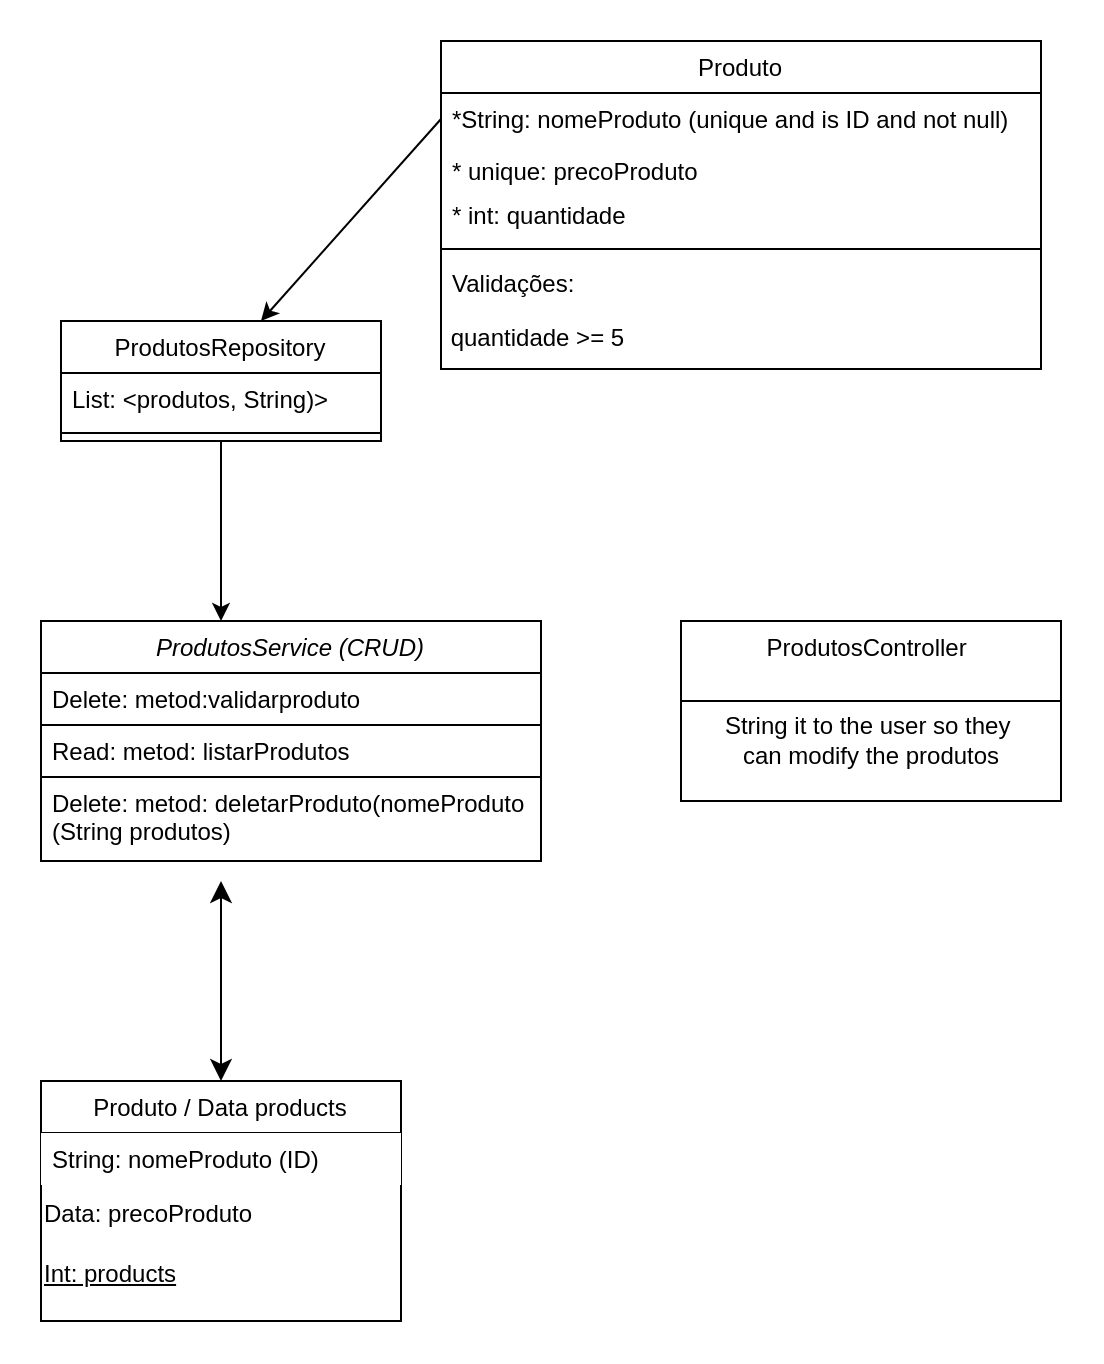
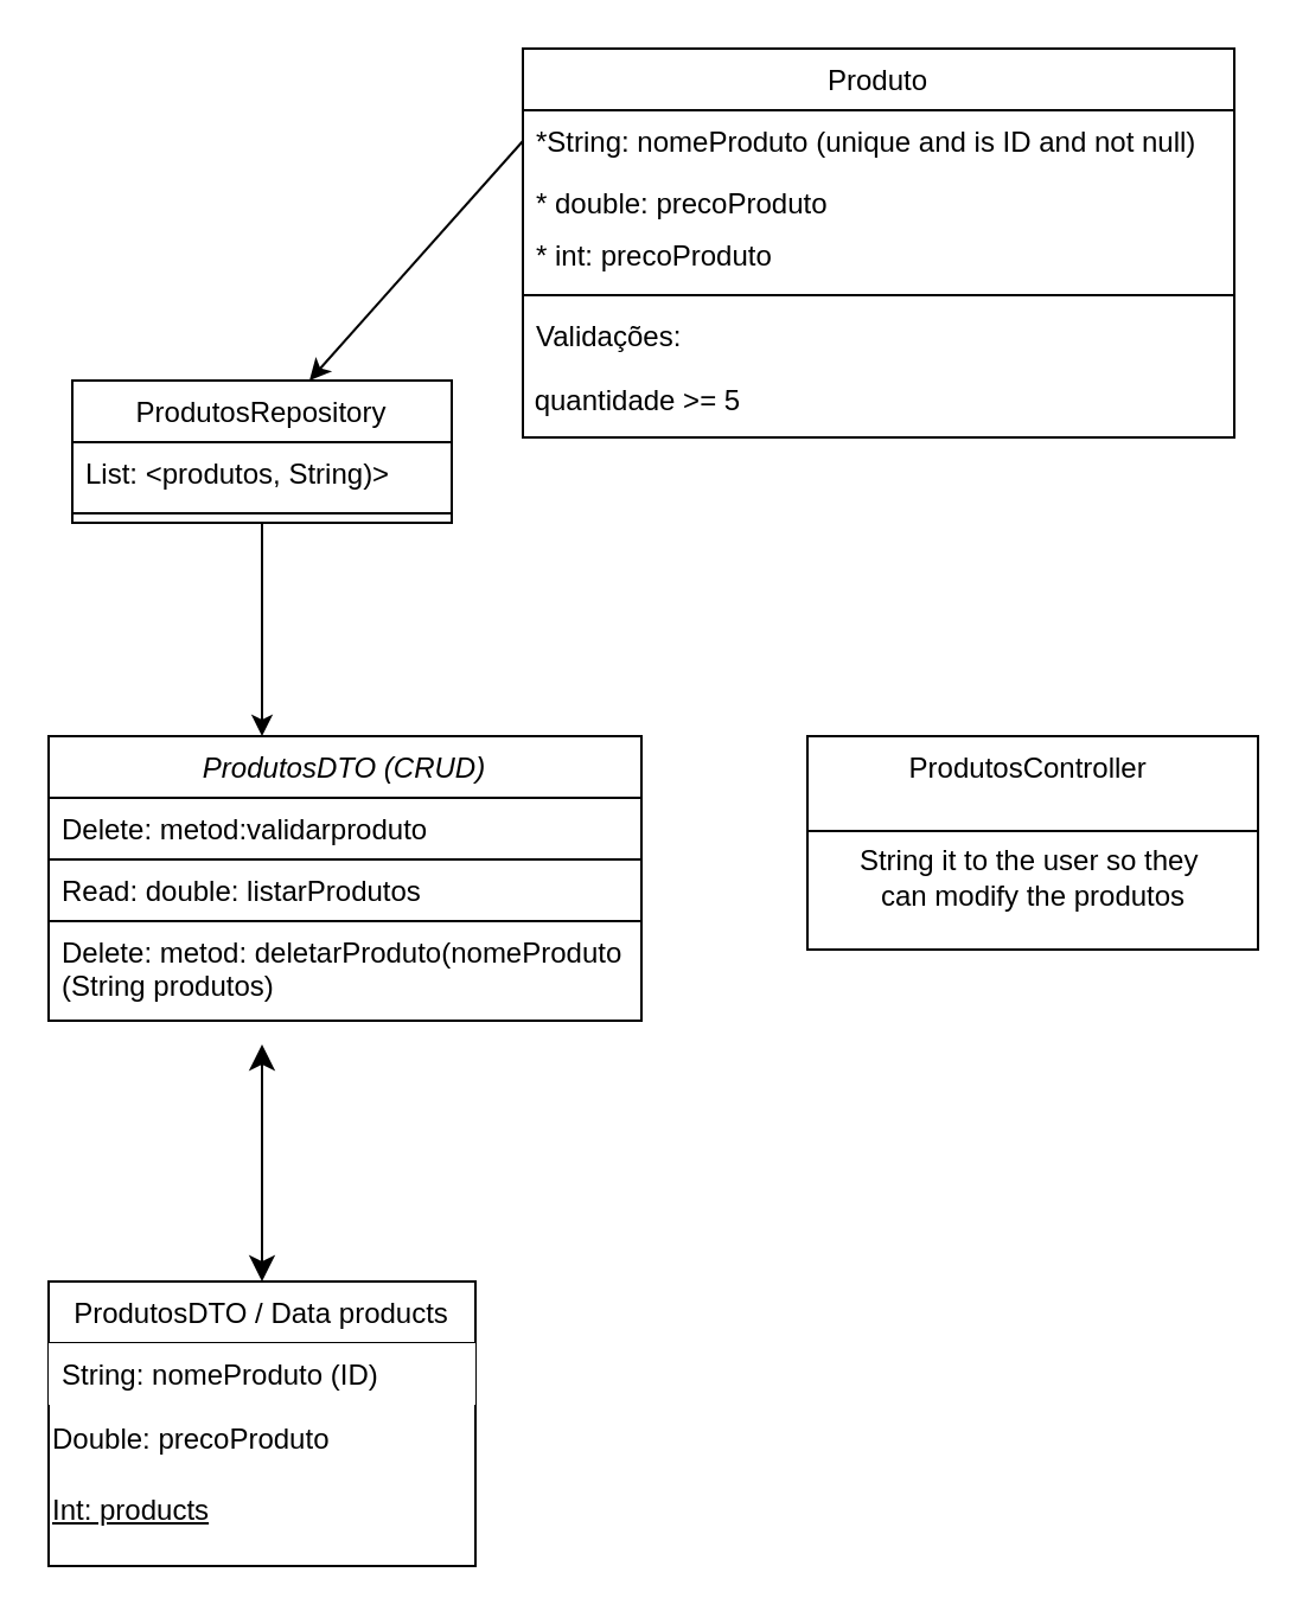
  <mxCell id="0" />
  <mxCell id="1" parent="0" />
  <mxCell id="2" value="Produto" style="swimlane;fontStyle=0;align=center;verticalAlign=top;childLayout=stackLayout;horizontal=1;startSize=26;horizontalStack=0;resizeParent=1;resizeLast=0;collapsible=1;marginBottom=0;rounded=0;shadow=0;strokeWidth=1;" parent="1" vertex="1"><mxGeometry x="220" y="20" width="300" height="164" as="geometry"><mxRectangle x="508" y="120" width="160" height="26" as="alternateBounds" /></mxGeometry></mxCell>
  <mxCell id="3" value="*String: nomeProduto (unique and is ID and not null)" style="text;align=left;verticalAlign=top;spacingLeft=4;spacingRight=4;overflow=hidden;rotatable=0;points=[[0,0.5],[1,0.5]];portConstraint=eastwest;" parent="2" vertex="1"><mxGeometry y="26" width="300" height="26" as="geometry" /></mxCell>
- <mxCell id="4" value="* unique: precoProduto" style="text;align=left;verticalAlign=top;spacingLeft=4;spacingRight=4;overflow=hidden;rotatable=0;points=[[0,0.5],[1,0.5]];portConstraint=eastwest;rounded=0;shadow=0;html=0;" parent="2" vertex="1"><mxGeometry y="52" width="300" height="22" as="geometry" /></mxCell>
- <mxCell id="5" value="* int: quantidade" style="text;align=left;verticalAlign=top;spacingLeft=4;spacingRight=4;overflow=hidden;rotatable=0;points=[[0,0.5],[1,0.5]];portConstraint=eastwest;rounded=0;shadow=0;html=0;" parent="2" vertex="1"><mxGeometry y="74" width="300" height="26" as="geometry" /></mxCell>
+ <mxCell id="4" value="* double: precoProduto" style="text;align=left;verticalAlign=top;spacingLeft=4;spacingRight=4;overflow=hidden;rotatable=0;points=[[0,0.5],[1,0.5]];portConstraint=eastwest;rounded=0;shadow=0;html=0;" parent="2" vertex="1"><mxGeometry y="52" width="300" height="22" as="geometry" /></mxCell>
+ <mxCell id="5" value="* int: precoProduto" style="text;align=left;verticalAlign=top;spacingLeft=4;spacingRight=4;overflow=hidden;rotatable=0;points=[[0,0.5],[1,0.5]];portConstraint=eastwest;rounded=0;shadow=0;html=0;" parent="2" vertex="1"><mxGeometry y="74" width="300" height="26" as="geometry" /></mxCell>
  <mxCell id="6" value="" style="line;html=1;strokeWidth=1;align=left;verticalAlign=middle;spacingTop=-1;spacingLeft=3;spacingRight=3;rotatable=0;labelPosition=right;points=[];portConstraint=eastwest;" parent="2" vertex="1"><mxGeometry y="100" width="300" height="8" as="geometry" /></mxCell>
  <mxCell id="7" value="Validações:" style="text;align=left;verticalAlign=top;spacingLeft=4;spacingRight=4;overflow=hidden;rotatable=0;points=[[0,0.5],[1,0.5]];portConstraint=eastwest;" parent="2" vertex="1"><mxGeometry y="108" width="300" height="26" as="geometry" /></mxCell>
  <mxCell id="8" value="&amp;nbsp;quantidade &amp;gt;= 5" style="text;html=1;align=left;verticalAlign=middle;resizable=0;points=[];autosize=1;strokeColor=none;fillColor=none;" parent="2" vertex="1"><mxGeometry y="134" width="300" height="30" as="geometry" /></mxCell>
  <mxCell id="9" value="" style="edgeStyle=none;orthogonalLoop=1;jettySize=auto;html=1;rounded=0;exitX=0;exitY=0.5;exitDx=0;exitDy=0;" parent="1" source="3" edge="1"><mxGeometry width="100" relative="1" as="geometry"><mxPoint x="220" y="85" as="sourcePoint" /><mxPoint x="130" y="160" as="targetPoint" /><Array as="points" /></mxGeometry></mxCell>
- <mxCell id="10" value="ProdutosService (CRUD)" style="swimlane;fontStyle=2;align=center;verticalAlign=top;childLayout=stackLayout;horizontal=1;startSize=26;horizontalStack=0;resizeParent=1;resizeLast=0;collapsible=1;marginBottom=0;rounded=0;shadow=0;strokeWidth=1;fillColor=light-dark(#FFFFFF,var(--ge-dark-color, #121212));" parent="1" vertex="1"><mxGeometry x="20" y="310" width="250" height="120" as="geometry"><mxRectangle x="230" y="140" width="160" height="26" as="alternateBounds" /></mxGeometry></mxCell>
+ <mxCell id="10" value="ProdutosDTO (CRUD)" style="swimlane;fontStyle=2;align=center;verticalAlign=top;childLayout=stackLayout;horizontal=1;startSize=26;horizontalStack=0;resizeParent=1;resizeLast=0;collapsible=1;marginBottom=0;rounded=0;shadow=0;strokeWidth=1;fillColor=light-dark(#FFFFFF,var(--ge-dark-color, #121212));" parent="1" vertex="1"><mxGeometry x="20" y="310" width="250" height="120" as="geometry"><mxRectangle x="230" y="140" width="160" height="26" as="alternateBounds" /></mxGeometry></mxCell>
  <mxCell id="11" value="Delete: metod:validarproduto" style="text;align=left;verticalAlign=top;spacingLeft=4;spacingRight=4;overflow=hidden;rotatable=0;points=[[0,0.5],[1,0.5]];portConstraint=eastwest;strokeColor=#000000;" parent="10" vertex="1"><mxGeometry y="26" width="250" height="26" as="geometry" /></mxCell>
- <mxCell id="12" value="Read: metod: listarProdutos" style="text;align=left;verticalAlign=top;spacingLeft=4;spacingRight=4;overflow=hidden;rotatable=0;points=[[0,0.5],[1,0.5]];portConstraint=eastwest;rounded=0;shadow=0;html=0;strokeColor=#000000;" parent="10" vertex="1"><mxGeometry y="52" width="250" height="26" as="geometry" /></mxCell>
+ <mxCell id="12" value="Read: double: listarProdutos" style="text;align=left;verticalAlign=top;spacingLeft=4;spacingRight=4;overflow=hidden;rotatable=0;points=[[0,0.5],[1,0.5]];portConstraint=eastwest;rounded=0;shadow=0;html=0;strokeColor=#000000;" parent="10" vertex="1"><mxGeometry y="52" width="250" height="26" as="geometry" /></mxCell>
  <mxCell id="13" value="Delete: metod: deletarProduto(nomeProduto&#10;(String produtos)" style="text;align=left;verticalAlign=top;spacingLeft=4;spacingRight=4;overflow=hidden;rotatable=0;points=[[0,0.5],[1,0.5]];portConstraint=eastwest;" parent="10" vertex="1"><mxGeometry y="78" width="250" height="42" as="geometry" /></mxCell>
- <mxCell id="14" value="Produto / Data products" style="swimlane;fontStyle=0;align=center;verticalAlign=top;childLayout=stackLayout;horizontal=1;startSize=26;horizontalStack=0;resizeParent=1;resizeLast=0;collapsible=1;marginBottom=0;rounded=0;shadow=0;strokeWidth=1;strokeColor=light-dark(#000000,#FFFFFF);" parent="1" vertex="1"><mxGeometry x="20" y="540" width="180" height="120" as="geometry"><mxRectangle x="130" y="380" width="160" height="26" as="alternateBounds" /></mxGeometry></mxCell>
+ <mxCell id="14" value="ProdutosDTO / Data products" style="swimlane;fontStyle=0;align=center;verticalAlign=top;childLayout=stackLayout;horizontal=1;startSize=26;horizontalStack=0;resizeParent=1;resizeLast=0;collapsible=1;marginBottom=0;rounded=0;shadow=0;strokeWidth=1;strokeColor=light-dark(#000000,#FFFFFF);" parent="1" vertex="1"><mxGeometry x="20" y="540" width="180" height="120" as="geometry"><mxRectangle x="130" y="380" width="160" height="26" as="alternateBounds" /></mxGeometry></mxCell>
  <mxCell id="15" value="String: nomeProduto (ID)" style="text;align=left;verticalAlign=top;spacingLeft=4;spacingRight=4;overflow=hidden;rotatable=0;points=[[0,0.5],[1,0.5]];portConstraint=eastwest;rounded=0;shadow=0;html=0;fillColor=#FFFFFF;" parent="14" vertex="1"><mxGeometry y="26" width="180" height="26" as="geometry" /></mxCell>
- <mxCell id="16" value="Data: precoProduto" style="text;html=1;align=left;verticalAlign=middle;resizable=0;points=[];autosize=1;strokeColor=none;fillColor=none;" vertex="1" parent="14"><mxGeometry y="52" width="180" height="30" as="geometry" /></mxCell>
+ <mxCell id="16" value="Double: precoProduto" style="text;html=1;align=left;verticalAlign=middle;resizable=0;points=[];autosize=1;strokeColor=none;fillColor=none;" vertex="1" parent="14"><mxGeometry y="52" width="180" height="30" as="geometry" /></mxCell>
  <mxCell id="17" value="&lt;span style=&quot;text-decoration-line: underline;&quot;&gt;Int:&amp;nbsp;products&lt;/span&gt;" style="text;html=1;align=left;verticalAlign=middle;resizable=0;points=[];autosize=1;strokeColor=none;fillColor=none;" vertex="1" parent="14"><mxGeometry y="82" width="180" height="30" as="geometry" /></mxCell>
  <mxCell id="18" value="ProdutosRepository" style="swimlane;fontStyle=0;align=center;verticalAlign=top;childLayout=stackLayout;horizontal=1;startSize=26;horizontalStack=0;resizeParent=1;resizeLast=0;collapsible=1;marginBottom=0;rounded=0;shadow=0;strokeWidth=1;strokeColor=light-dark(#000000,#FFFFFF);" parent="1" vertex="1"><mxGeometry x="30" y="160" width="160" height="60" as="geometry"><mxRectangle x="550" y="140" width="160" height="26" as="alternateBounds" /></mxGeometry></mxCell>
  <mxCell id="19" value="List: &lt;produtos, String)&gt;" style="text;align=left;verticalAlign=top;spacingLeft=4;spacingRight=4;overflow=hidden;rotatable=0;points=[[0,0.5],[1,0.5]];portConstraint=eastwest;rounded=0;shadow=0;html=0;" parent="18" vertex="1"><mxGeometry y="26" width="160" height="26" as="geometry" /></mxCell>
  <mxCell id="20" value="" style="line;html=1;strokeWidth=1;align=left;verticalAlign=middle;spacingTop=-1;spacingLeft=3;spacingRight=3;rotatable=0;labelPosition=right;points=[];portConstraint=eastwest;" parent="18" vertex="1"><mxGeometry y="52" width="160" height="8" as="geometry" /></mxCell>
  <mxCell id="21" value="" style="edgeStyle=none;orthogonalLoop=1;jettySize=auto;html=1;rounded=0;" parent="1" edge="1"><mxGeometry width="100" relative="1" as="geometry"><mxPoint x="110" y="220" as="sourcePoint" /><mxPoint x="110" y="310" as="targetPoint" /><Array as="points" /></mxGeometry></mxCell>
  <mxCell id="22" value="" style="edgeStyle=none;orthogonalLoop=1;jettySize=auto;html=1;endArrow=classic;startArrow=classic;endSize=8;startSize=8;rounded=0;" parent="1" target="14" edge="1"><mxGeometry width="100" relative="1" as="geometry"><mxPoint x="110" y="440" as="sourcePoint" /><mxPoint x="200" y="460" as="targetPoint" /><Array as="points" /></mxGeometry></mxCell>
  <mxCell id="23" value="ProdutosController " style="swimlane;fontStyle=0;align=center;verticalAlign=top;childLayout=stackLayout;horizontal=1;startSize=40;horizontalStack=0;resizeParent=1;resizeLast=0;collapsible=1;marginBottom=0;rounded=0;shadow=0;strokeWidth=1;strokeColor=light-dark(#000000,#FFFFFF);fillColor=light-dark(#FFFFFF,var(--ge-dark-color, #121212));" parent="1" vertex="1"><mxGeometry x="340" y="310" width="190" height="90" as="geometry"><mxRectangle x="130" y="380" width="160" height="26" as="alternateBounds" /></mxGeometry></mxCell>
  <mxCell id="24" value="String it to the user so they&amp;nbsp;&lt;div&gt;can modify the produtos&lt;/div&gt;" style="text;html=1;align=center;verticalAlign=middle;resizable=0;points=[];autosize=1;strokeColor=none;fillColor=none;" parent="23" vertex="1"><mxGeometry y="40" width="190" height="40" as="geometry" /></mxCell>
